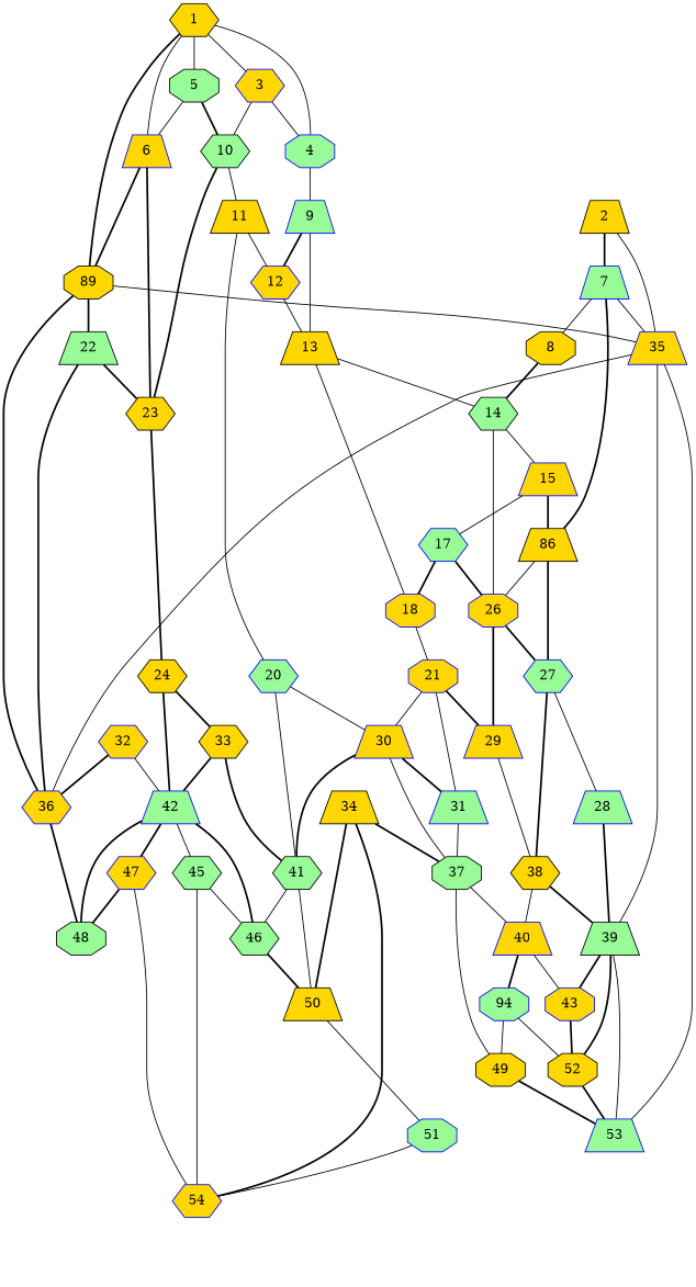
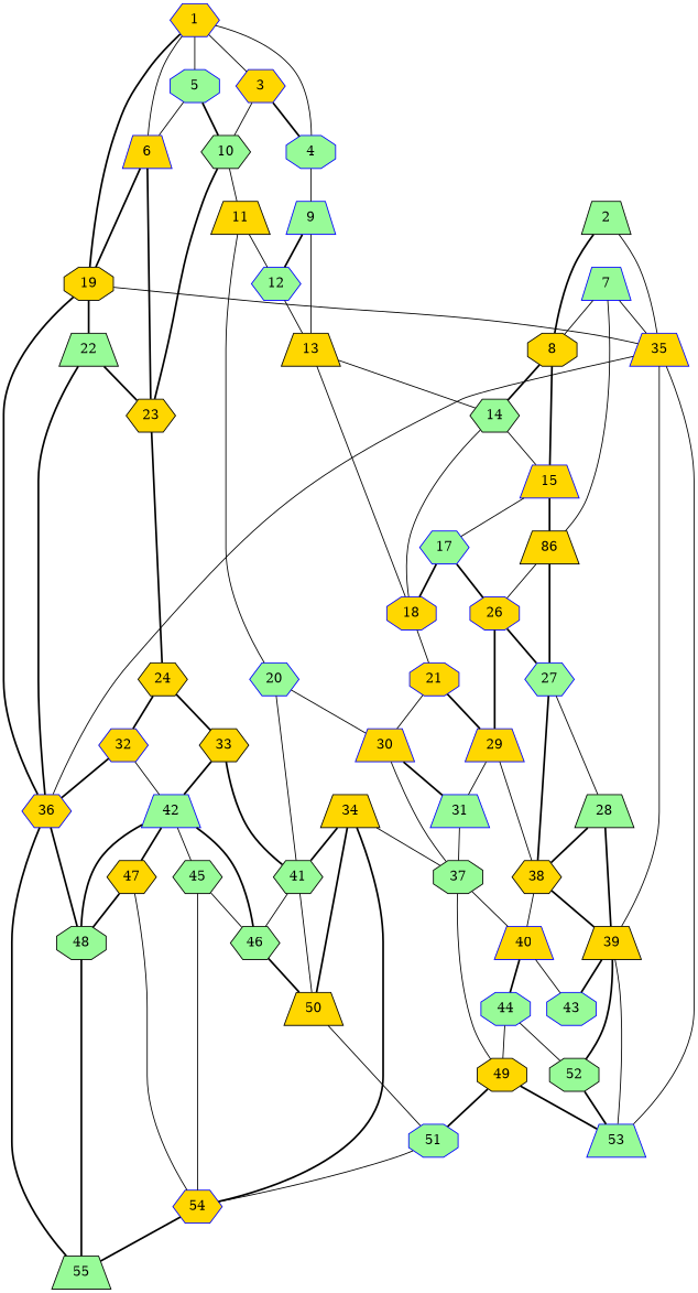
  graph {
    node [color=blue fillcolor=gold shape=trapezium style=filled]
    edge [style=solid weight=1.0]
-   1 [color=black shape=hexagon]
+   1 [shape=hexagon]
    3 [shape=hexagon]
    4 [fillcolor=palegreen shape=octagon]
-   5 [color=black fillcolor=palegreen shape=octagon]
+   5 [fillcolor=palegreen shape=octagon]
    6
-   19 [color=black shape=octagon label=89]
+   19 [color=black shape=octagon]
    10 [color=black fillcolor=palegreen shape=hexagon]
    9 [fillcolor=palegreen]
    23 [color=black shape=hexagon]
    35
    22 [color=black fillcolor=palegreen]
    36 [shape=hexagon]
-   2 [color=black]
+   2 [color=black fillcolor=palegreen]
    8 [color=black shape=octagon]
    14 [color=black fillcolor=palegreen shape=hexagon]
    15
-   39 [color=black fillcolor=palegreen]
+   39 [color=black]
    53 [fillcolor=palegreen]
    11 [color=black]
-   12 [shape=hexagon]
+   12 [fillcolor=palegreen shape=hexagon]
    13 [color=black]
    24 [color=black shape=hexagon]
    7 [fillcolor=palegreen]
    n24 [color=black label=86]
    26 [shape=octagon]
    27 [fillcolor=palegreen shape=hexagon]
    18 [shape=octagon]
    17 [fillcolor=palegreen shape=hexagon]
    20 [fillcolor=palegreen shape=hexagon]
    30
    41 [color=black fillcolor=palegreen shape=hexagon]
    21 [shape=octagon]
    29
-   28 [fillcolor=palegreen]
+   28 [color=black fillcolor=palegreen]
    38 [color=black shape=hexagon]
    48 [color=black fillcolor=palegreen shape=octagon]
+   55 [color=black fillcolor=palegreen]
    31 [fillcolor=palegreen]
    37 [color=black fillcolor=palegreen shape=octagon]
    50 [color=black]
    46 [color=black fillcolor=palegreen shape=hexagon]
    32 [shape=hexagon]
    33 [color=black shape=hexagon]
    42 [fillcolor=palegreen]
    40
-   43 [shape=octagon]
-   52 [color=black shape=octagon]
+   43 [fillcolor=palegreen shape=octagon]
+   52 [color=black fillcolor=palegreen shape=octagon]
    49 [color=black shape=octagon]
    45 [color=black fillcolor=palegreen shape=hexagon]
-   47 [shape=hexagon]
+   47 [color=black shape=hexagon]
    34 [color=black]
    54 [shape=hexagon]
    51 [fillcolor=palegreen shape=octagon]
-   44 [fillcolor=palegreen shape=octagon label=94]
+   44 [fillcolor=palegreen shape=octagon]
    1 -- 3
    1 -- 4
    1 -- 5
    1 -- 6
    1 -- 19 [style=bold]
-   3 -- 4
+   3 -- 4 [style=bold]
    3 -- 10
    4 -- 9 [weight=2.0]
    5 -- 6
    5 -- 10 [style=bold]
    6 -- 19 [style=bold]
    6 -- 23 [style=bold]
    19 -- 35
    19 -- 22 [style=bold]
    19 -- 36 [style=bold]
    10 -- 23 [style=bold]
    10 -- 11
    9 -- 12 [style=bold]
    9 -- 13
    23 -- 24 [style=bold]
    35 -- 36
    35 -- 39
    35 -- 53
    22 -- 23 [style=bold]
    22 -- 36 [style=bold]
    36 -- 48 [style=bold]
+   36 -- 55 [style=bold]
    2 -- 35
-   2 -- 7 [style=bold]
+   2 -- 8 [style=bold]
    8 -- 14 [style=bold]
+   8 -- 15 [style=bold]
    14 -- 15
-   14 -- 26
+   14 -- 18
    15 -- n24 [style=bold]
    15 -- 17
    39 -- 53
    39 -- 43 [style=bold]
    39 -- 52 [style=bold]
    11 -- 12
    11 -- 20
    12 -- 13
    13 -- 14
    13 -- 18
-   24 -- 42 [style=bold]
+   24 -- 32 [style=bold]
    24 -- 33 [style=bold]
    7 -- 35 [weight=2.0]
    7 -- 8
-   7 -- n24 [style=bold]
+   7 -- n24
    n24 -- 26
    n24 -- 27 [style=bold]
    26 -- 27 [style=bold]
    26 -- 29 [style=bold]
    27 -- 28
    27 -- 38 [style=bold]
    18 -- 21
    17 -- 26 [style=bold]
    17 -- 18 [style=bold]
    20 -- 30
    20 -- 41
    30 -- 31 [style=bold]
    30 -- 37
    41 -- 50
    41 -- 46
    21 -- 30
    21 -- 29 [style=bold]
    29 -- 38
-   21 -- 31
+   29 -- 31
    28 -- 39 [style=bold]
+   28 -- 38 [style=bold]
    38 -- 39 [style=bold]
    38 -- 40 [weight=2.0]
+   48 -- 55 [style=bold]
    31 -- 37
    37 -- 40 [weight=2.0]
    37 -- 49
    50 -- 51
    46 -- 50 [style=bold]
    32 -- 36 [style=bold weight=2.0]
    32 -- 42
    33 -- 41 [style=bold]
    33 -- 42 [style=bold]
    42 -- 48 [style=bold]
    42 -- 46 [style=bold]
    42 -- 45
    42 -- 47 [style=bold]
    40 -- 43
    40 -- 44 [style=bold]
-   43 -- 52 [style=bold]
    52 -- 53 [style=bold]
    49 -- 53 [style=bold]
+   49 -- 51 [style=bold]
    45 -- 46
    45 -- 54
    47 -- 48 [style=bold]
    47 -- 54
-   30 -- 41 [style=bold]
-   34 -- 37 [style=bold]
+   34 -- 41 [style=bold]
+   34 -- 37
    34 -- 50 [style=bold]
    34 -- 54 [style=bold]
+   54 -- 55 [style=bold]
    51 -- 54
    44 -- 52
    44 -- 49
  }
